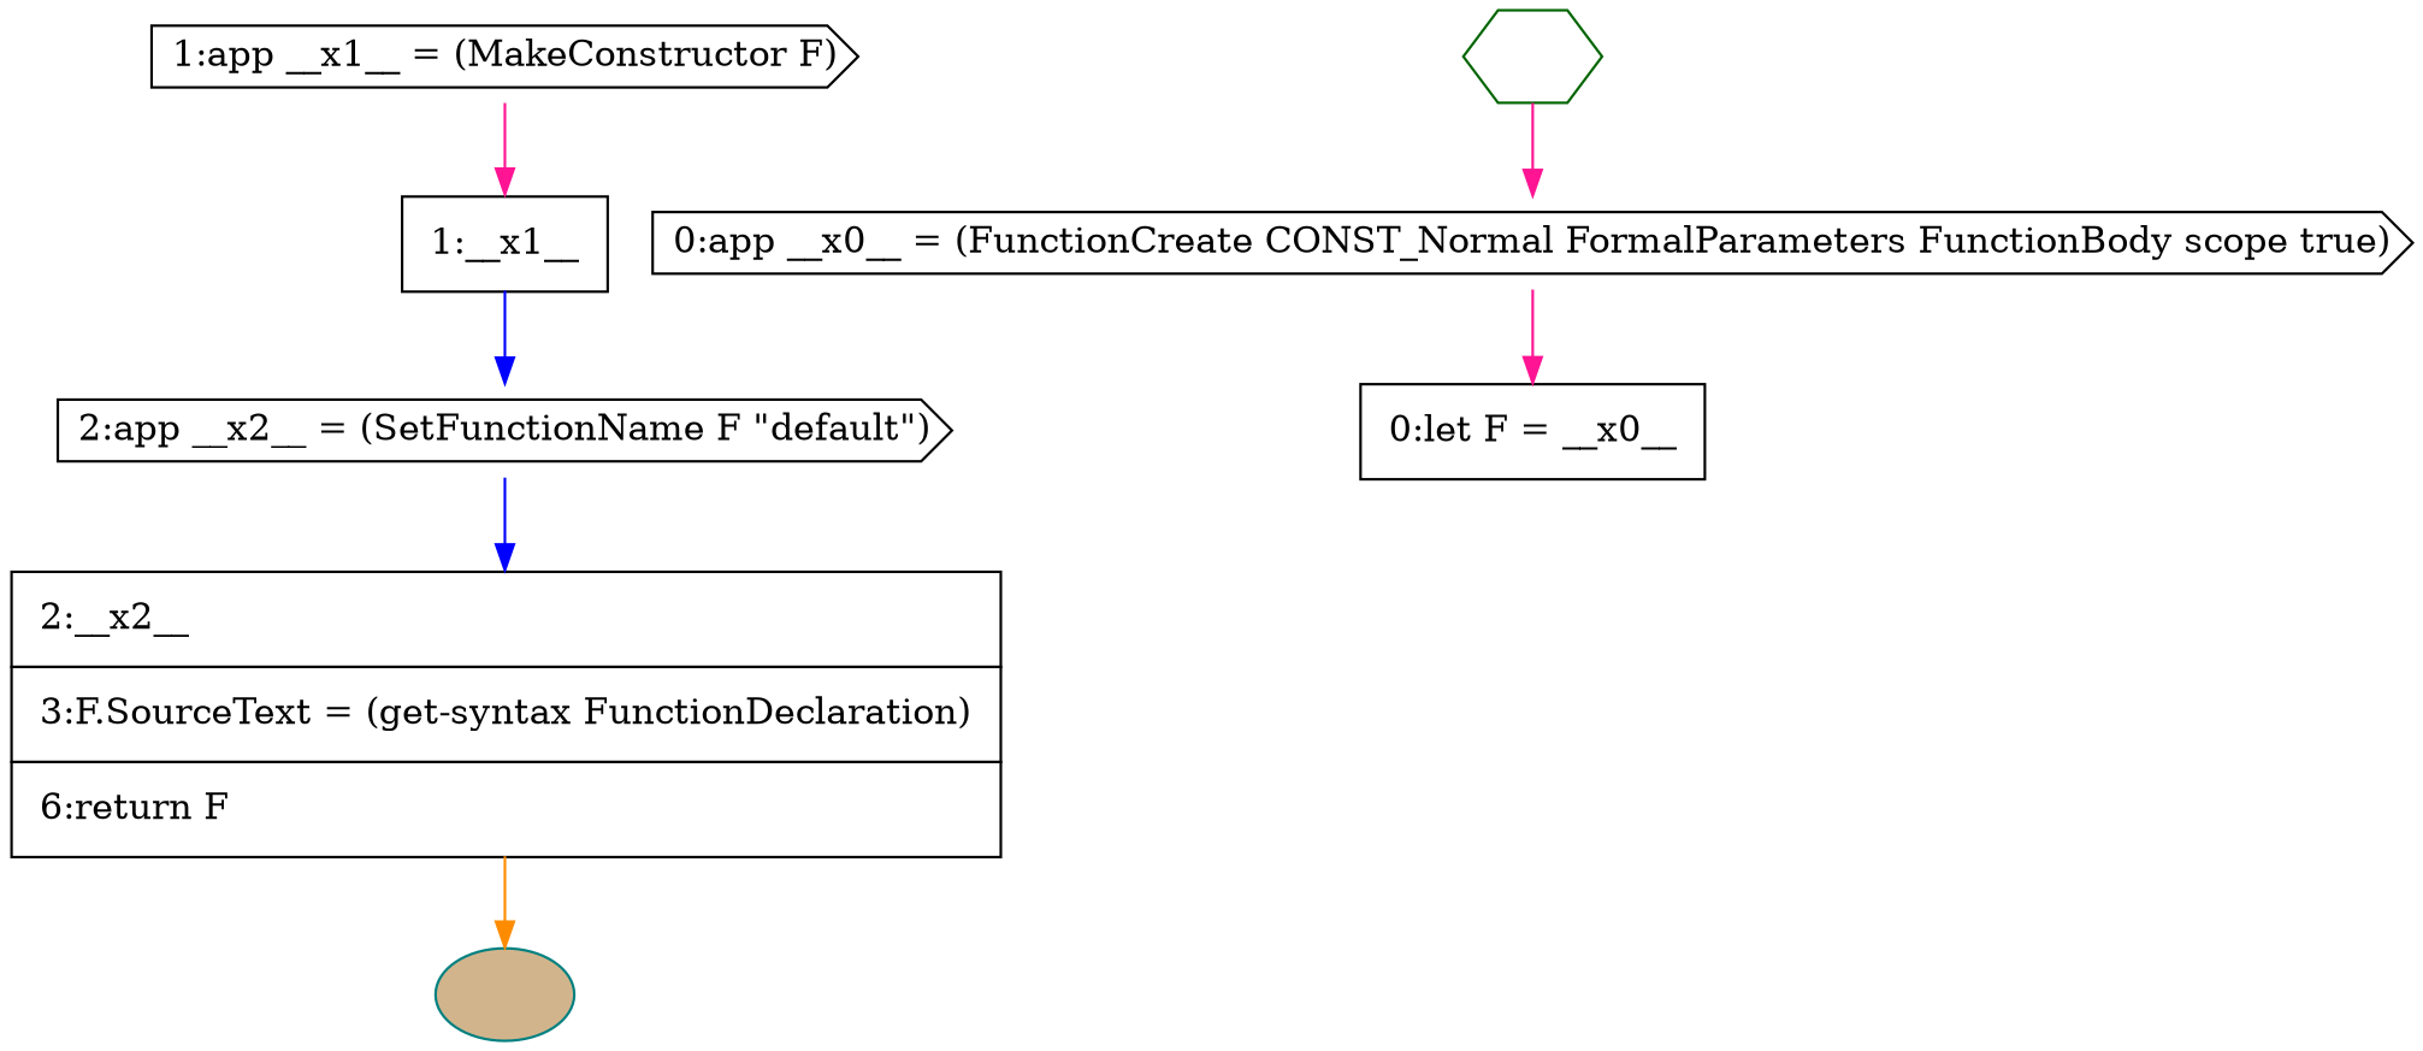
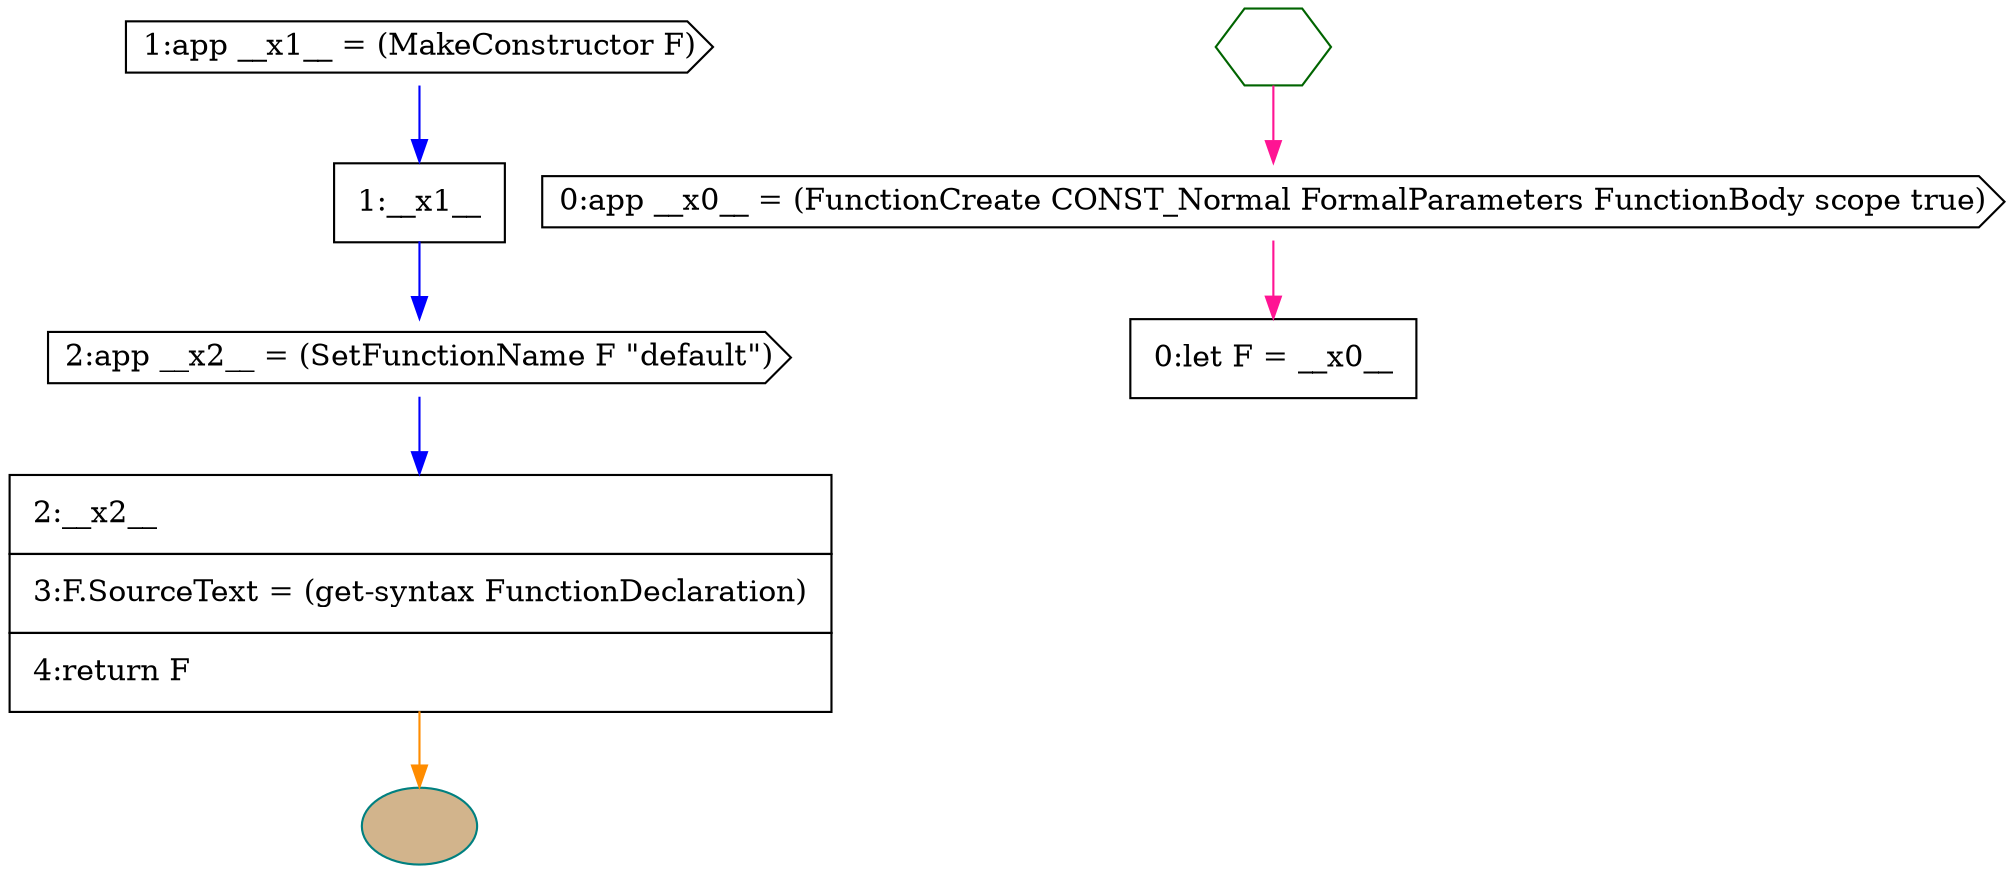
  digraph {
    node [color=black fillcolor=white shape=cds style=filled]
    edge [color=deeppink]
    n1 [color=teal fillcolor=tan label=" " shape=ellipse]
    n2 [label=<<font color="black">1:app __x1__ = (MakeConstructor F)</font>>]
    n3 [label=<<font color="black">     <table border="0" cellborder="1" cellspacing="0" cellpadding="10">       <tr><td align="left">1:__x1__</td></tr>     </table>   </font>> margin=0 shape=none]
    n4 [label=<<font color="black">2:app __x2__ = (SetFunctionName F &quot;default&quot;)</font>>]
-   n5 [label=<<font color="black">     <table border="0" cellborder="1" cellspacing="0" cellpadding="10">       <tr><td align="left">2:__x2__</td></tr>       <tr><td align="left">3:F.SourceText = (get-syntax FunctionDeclaration)</td></tr>       <tr><td align="left">6:return F</td></tr>     </table>   </font>> margin=0 shape=none]
+   n5 [label=<<font color="black">     <table border="0" cellborder="1" cellspacing="0" cellpadding="10">       <tr><td align="left">2:__x2__</td></tr>       <tr><td align="left">3:F.SourceText = (get-syntax FunctionDeclaration)</td></tr>       <tr><td align="left">4:return F</td></tr>     </table>   </font>> margin=0 shape=none]
    n6 [color=darkgreen label=" " shape=hexagon]
    n7 [label=<<font color="black">0:app __x0__ = (FunctionCreate CONST_Normal FormalParameters FunctionBody scope true)</font>>]
    n8 [label=<<font color="black">     <table border="0" cellborder="1" cellspacing="0" cellpadding="10">       <tr><td align="left">0:let F = __x0__</td></tr>     </table>   </font>> margin=0 shape=none]
-   n2 -> n3
+   n2 -> n3 [color=blue]
    n3 -> n4 [color=blue]
    n4 -> n5 [color=blue]
    n5 -> n1 [color=darkorange]
    n6 -> n7
    n7 -> n8
  }
